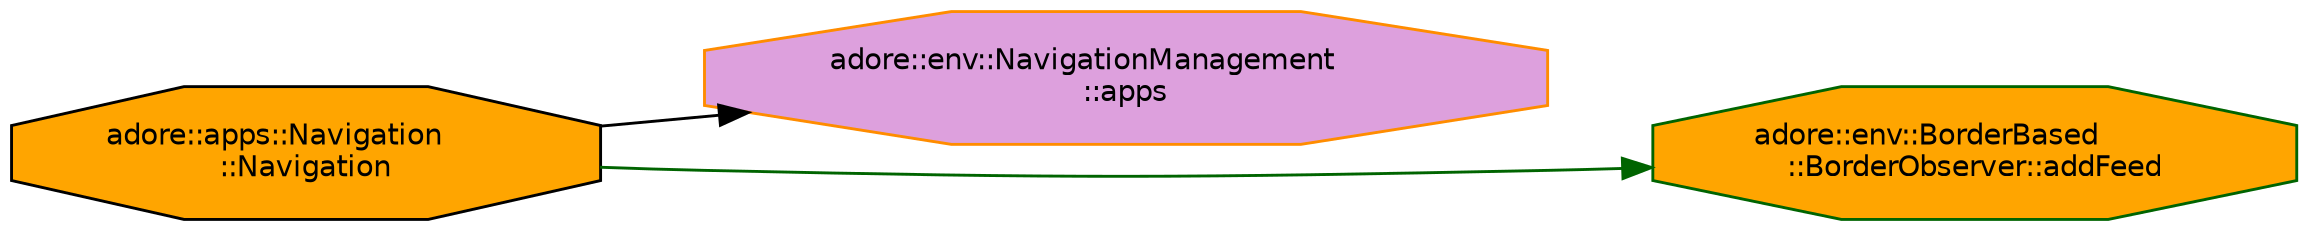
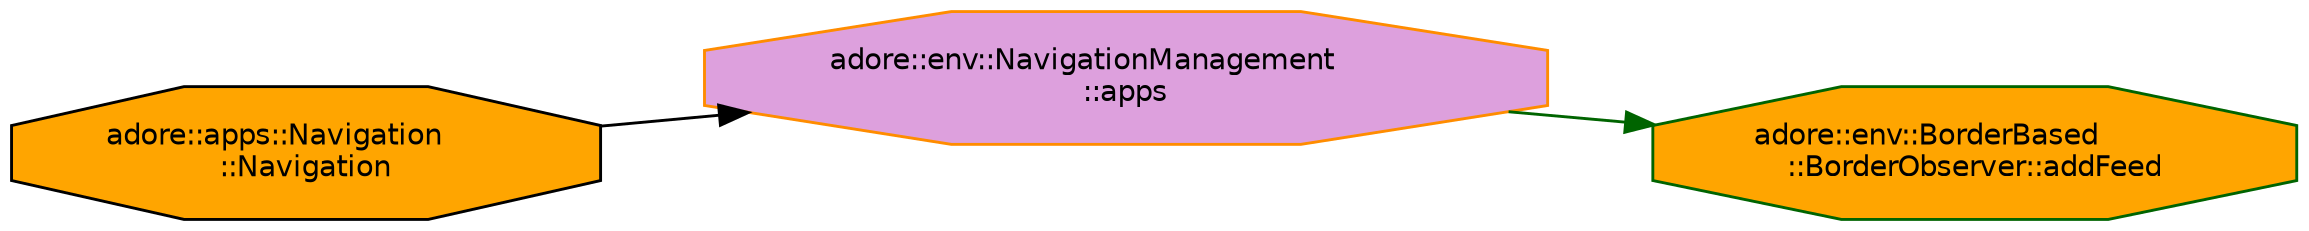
  digraph {
    rankdir=RL
    node [fillcolor=orange fontname=Helvetica fontsize=10 shape=octagon style=filled]
    edge [dir=back fontname=Helvetica fontsize=10 labelfontname=Helvetica labelfontsize=10 style=solid]
    n1 [color=darkgreen fontcolor=black height=0.2 label="adore::env::BorderBased\l::BorderObserver::addFeed" width=0.4]
    n2 [color=darkorange fillcolor=plum height=0.2 label="adore::env::NavigationManagement\l::apps" width=0.4]
    n3 [color=black height=0.2 label="adore::apps::Navigation\l::Navigation" width=0.4]
-   n1 -> n3 [color=darkgreen]
+   n1 -> n2 [color=darkgreen]
    n2 -> n3 [color=black]
  }
